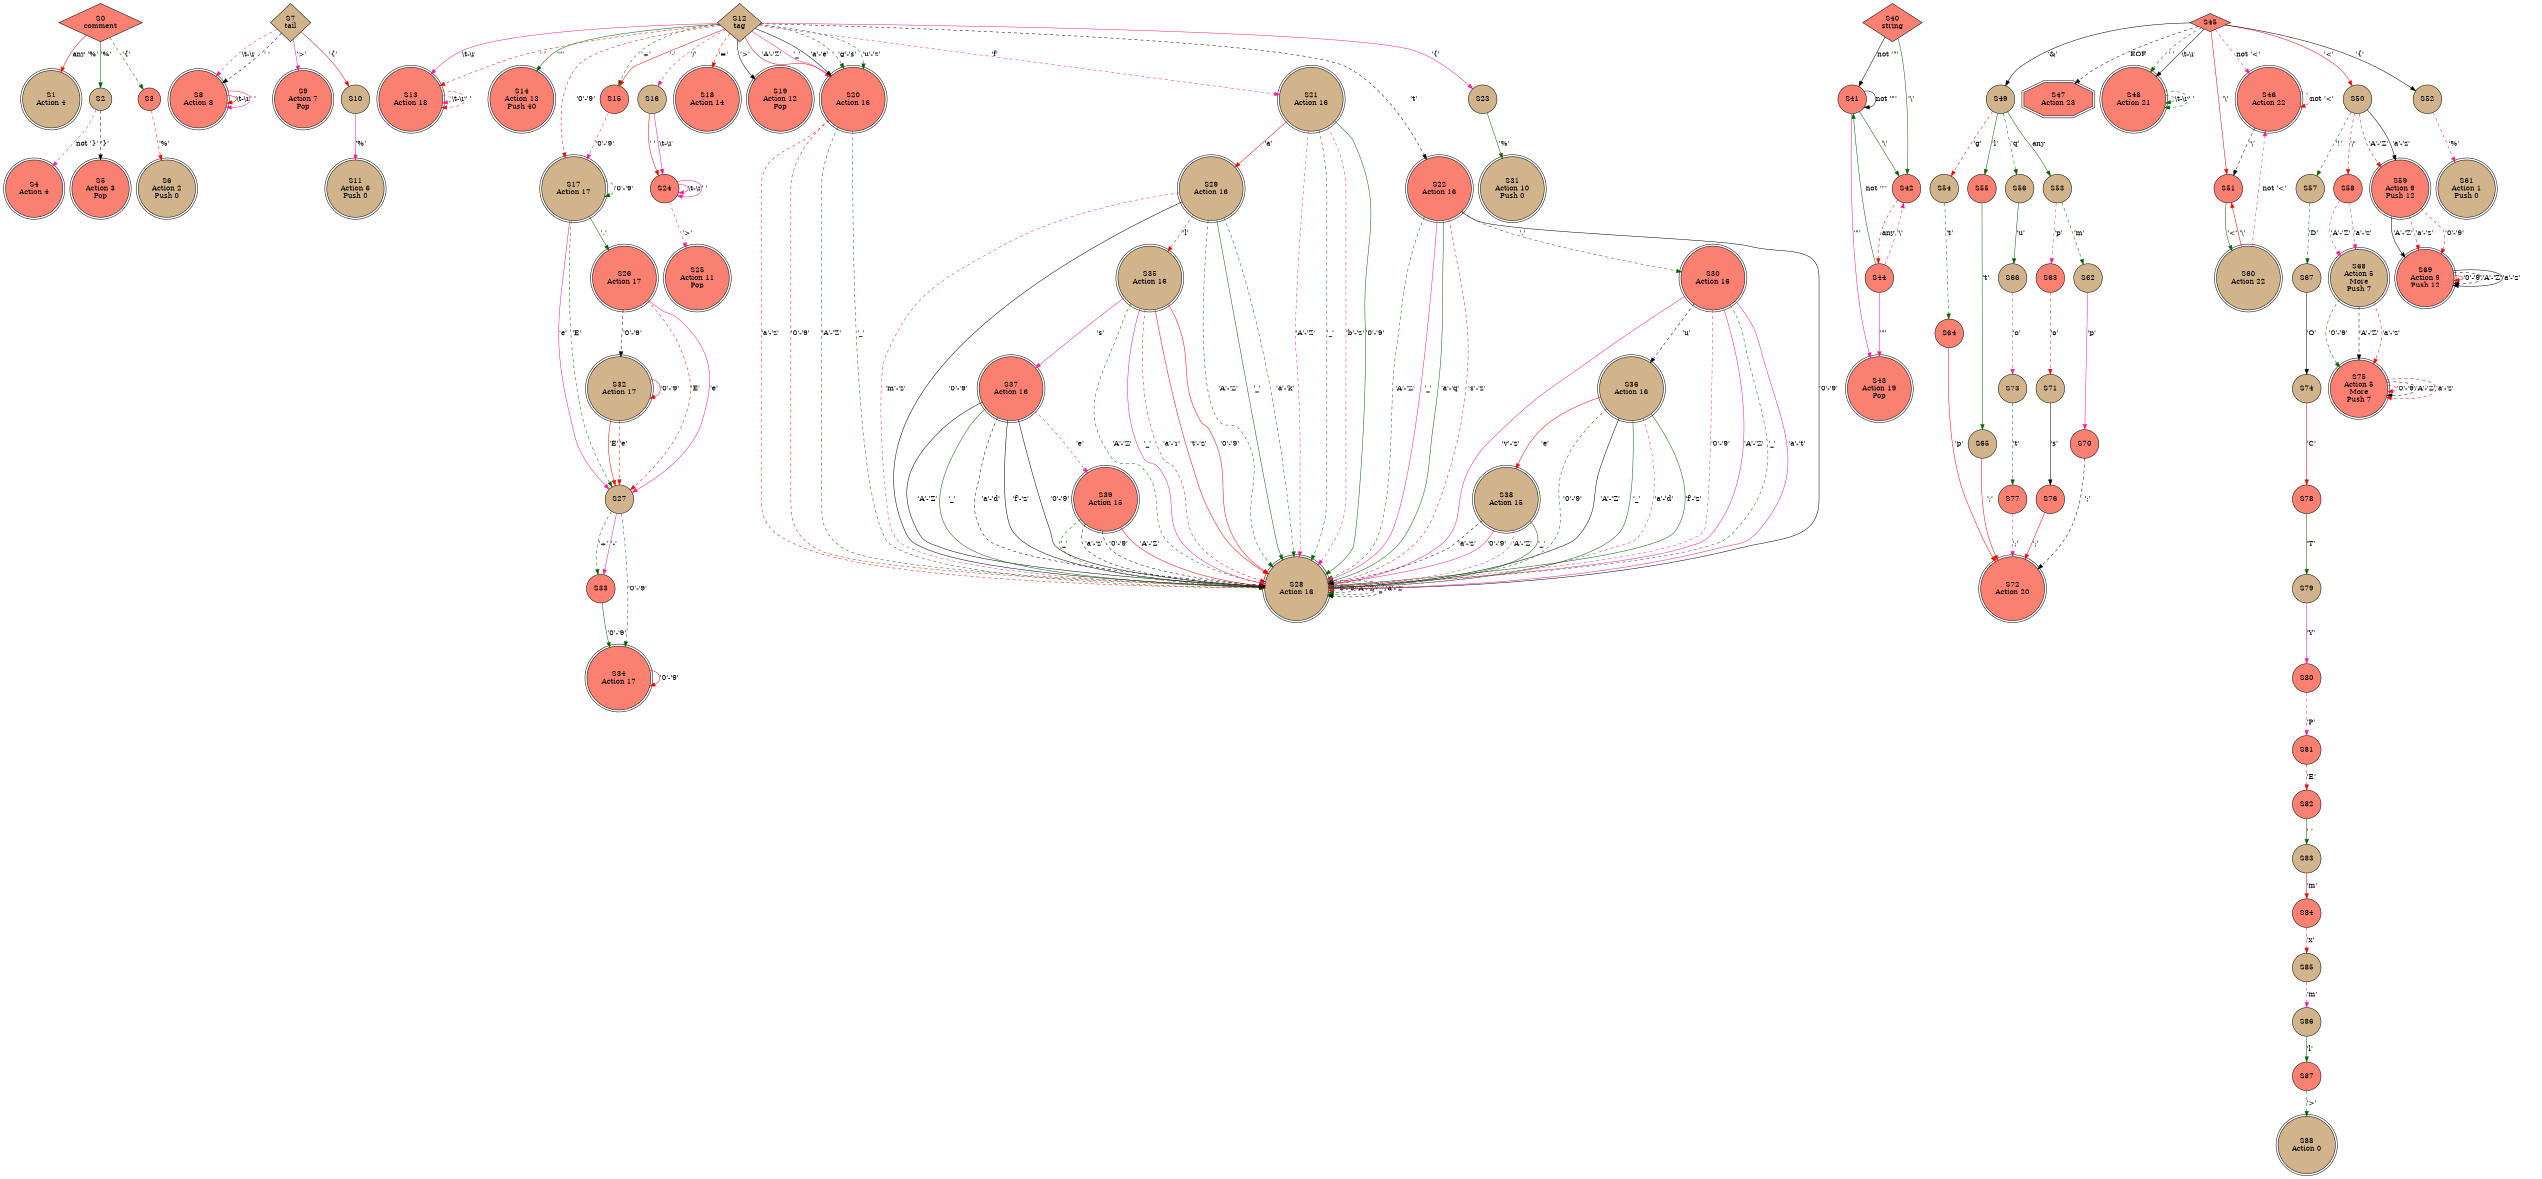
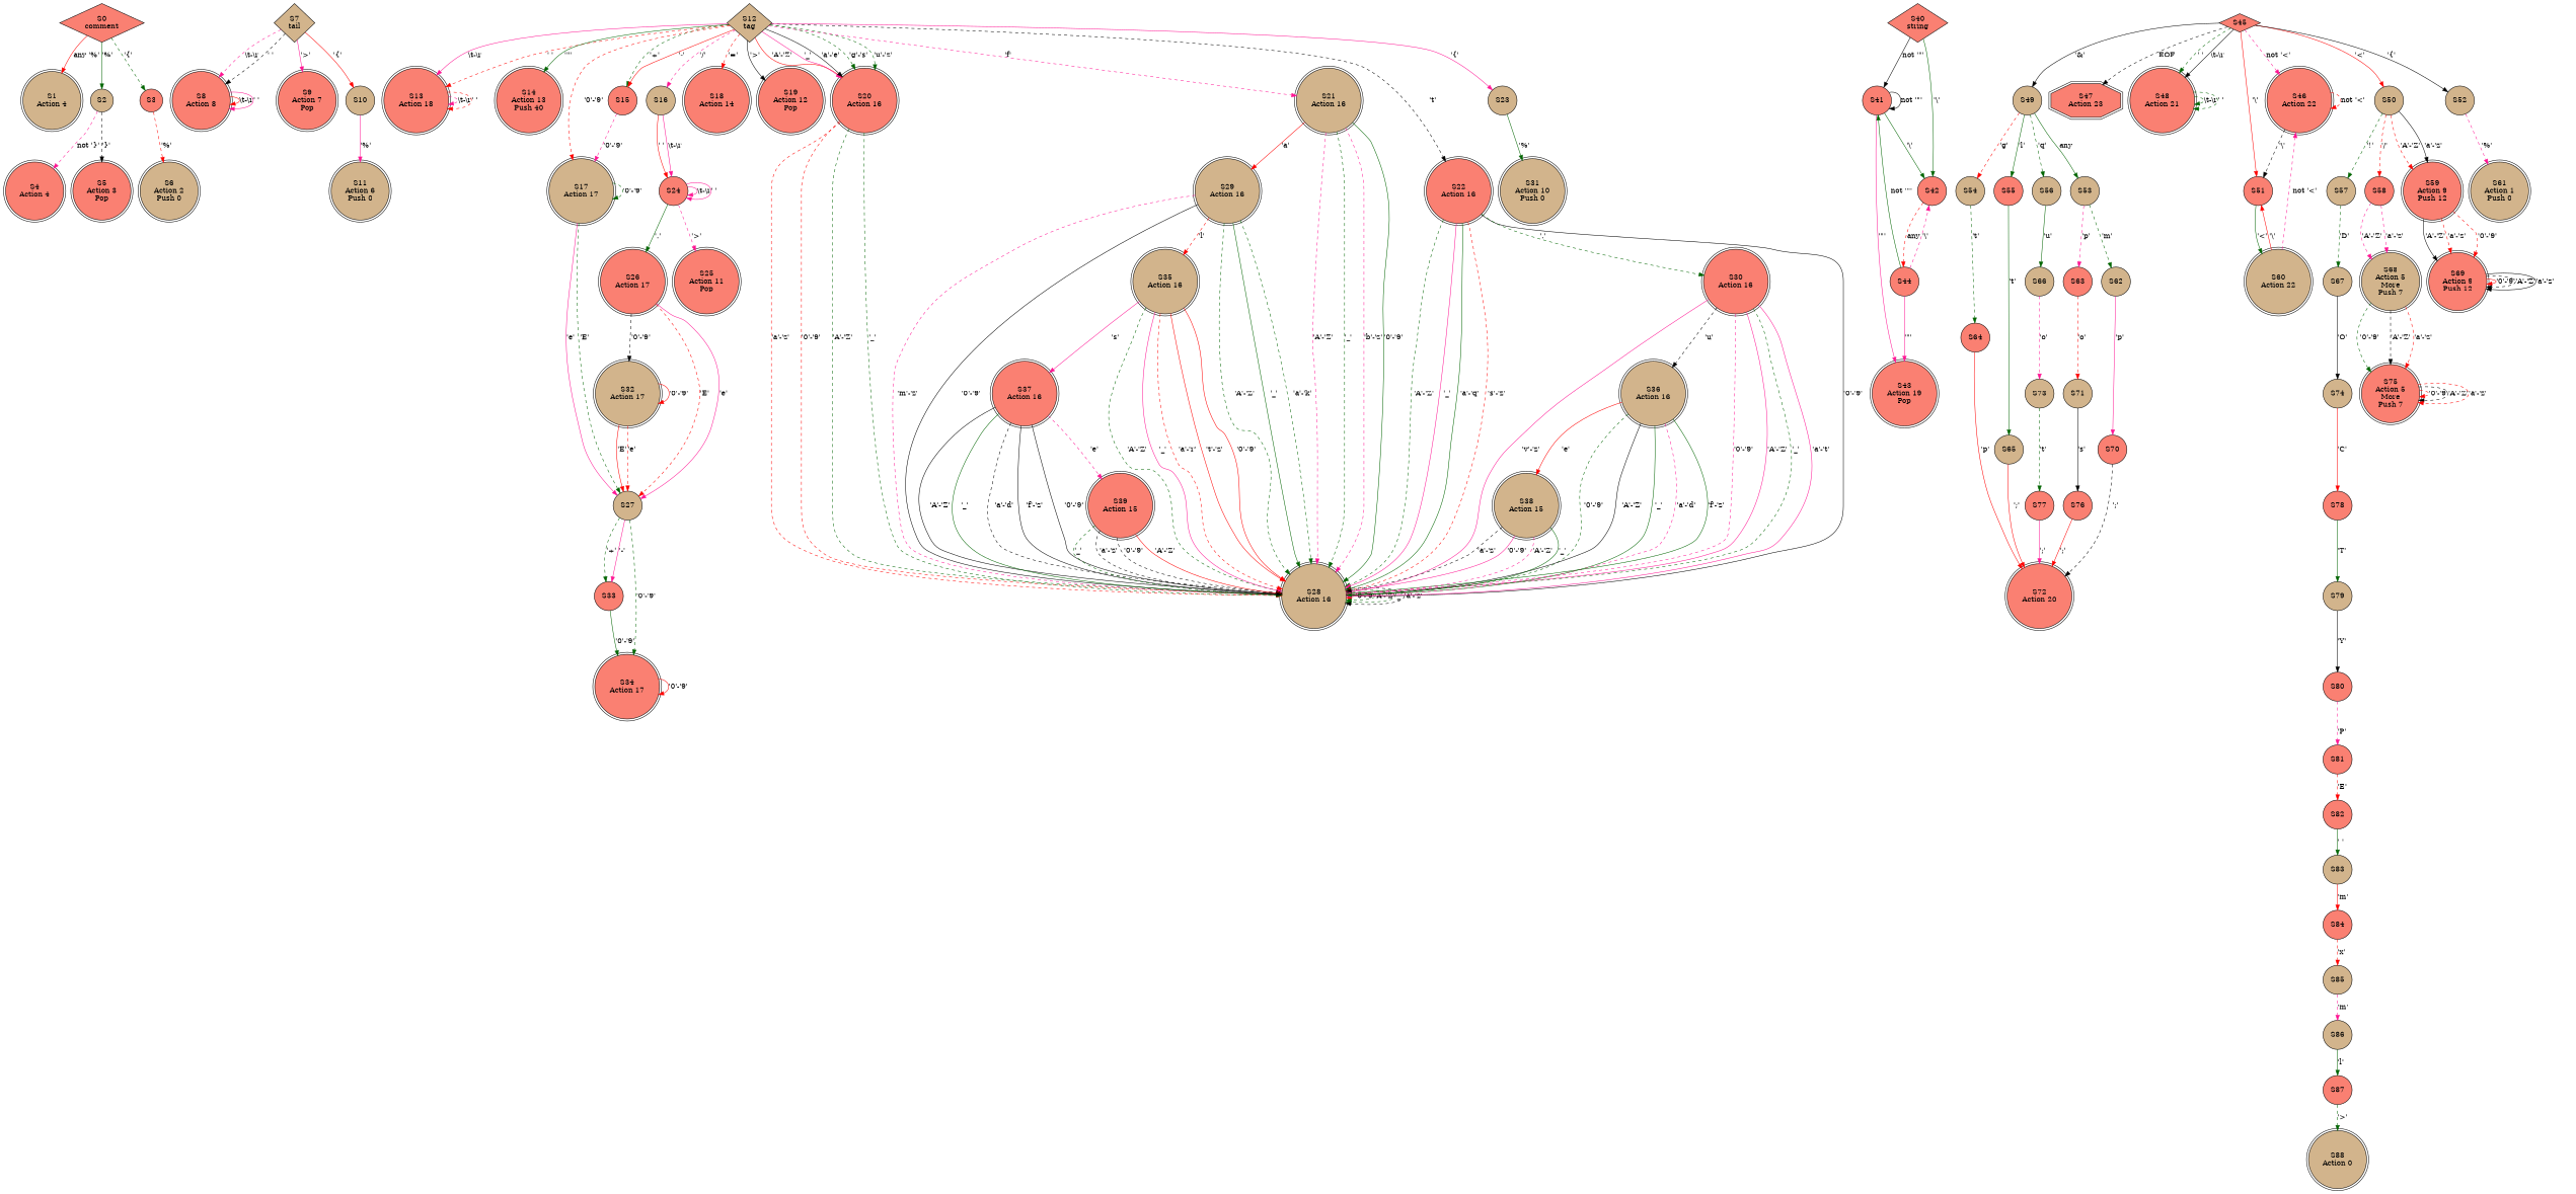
  digraph {
    node [fillcolor=salmon shape=circle style=filled]
    edge [color=darkgreen style=dashed]
    n1 [label="S0\ncomment" shape=diamond]
    n2 [fillcolor=tan label="S1\nAction 4" shape=doublecircle]
    n3 [fillcolor=tan label=S2]
    n4 [label=S3]
    n5 [label="S4\nAction 4" shape=doublecircle]
    n6 [label="S5\nAction 3\nPop" shape=doublecircle]
    n7 [fillcolor=tan label="S6\nAction 2\nPush 0" shape=doublecircle]
    n8 [fillcolor=tan label="S7\ntail" shape=diamond]
    n9 [label="S8\nAction 8" shape=doublecircle]
    n10 [label="S9\nAction 7\nPop" shape=doublecircle]
    n11 [fillcolor=tan label=S10]
    n12 [fillcolor=tan label="S11\nAction 6\nPush 0" shape=doublecircle]
    n13 [fillcolor=tan label="S12\ntag" shape=diamond]
    n14 [label="S13\nAction 18" shape=doublecircle]
    n15 [label="S14\nAction 13\nPush 40" shape=doublecircle]
    n16 [label=S15]
    n17 [fillcolor=tan label=S16]
    n18 [fillcolor=tan label="S17\nAction 17" shape=doublecircle]
    n19 [label="S18\nAction 14" shape=doublecircle]
    n20 [label="S19\nAction 12\nPop" shape=doublecircle]
    n21 [label="S20\nAction 16" shape=doublecircle]
    n22 [fillcolor=tan label="S21\nAction 16" shape=doublecircle]
    n23 [label="S22\nAction 16" shape=doublecircle]
    n24 [fillcolor=tan label=S23]
    n25 [label=S24]
    n26 [label="S26\nAction 17" shape=doublecircle]
    n27 [fillcolor=tan label=S27]
    n28 [fillcolor=tan label="S28\nAction 16" shape=doublecircle]
    n29 [fillcolor=tan label="S29\nAction 16" shape=doublecircle]
    n30 [label="S30\nAction 16" shape=doublecircle]
    n31 [fillcolor=tan label="S31\nAction 10\nPush 0" shape=doublecircle]
    n32 [label="S25\nAction 11\nPop" shape=doublecircle]
    n33 [fillcolor=tan label="S32\nAction 17" shape=doublecircle]
    n34 [label=S33]
    n35 [label="S34\nAction 17" shape=doublecircle]
    n36 [fillcolor=tan label="S35\nAction 16" shape=doublecircle]
    n37 [fillcolor=tan label="S36\nAction 16" shape=doublecircle]
    n38 [label="S37\nAction 16" shape=doublecircle]
    n39 [fillcolor=tan label="S38\nAction 15" shape=doublecircle]
    n40 [label="S39\nAction 15" shape=doublecircle]
    n41 [label="S40\nstring" shape=diamond]
    n42 [label=S41]
    n43 [label=S42]
    n44 [label="S43\nAction 19\nPop" shape=doublecircle]
    n45 [label=S44]
    n46 [label=S45 shape=diamond]
    n47 [label="S46\nAction 22" shape=doublecircle]
    n48 [label="S47\nAction 23" shape=doubleoctagon]
    n49 [label="S48\nAction 21" shape=doublecircle]
    n50 [fillcolor=tan label=S49]
    n51 [fillcolor=tan label=S50]
    n52 [label=S51]
    n53 [fillcolor=tan label=S52]
    n54 [fillcolor=tan label=S53]
    n55 [fillcolor=tan label=S54]
    n56 [label=S55]
    n57 [fillcolor=tan label=S56]
    n58 [fillcolor=tan label=S57]
    n59 [label=S58]
    n60 [label="S59\nAction 9\nPush 12" shape=doublecircle]
    n61 [fillcolor=tan label="S60\nAction 22" shape=doublecircle]
    n62 [fillcolor=tan label="S61\nAction 1\nPush 0" shape=doublecircle]
    n63 [fillcolor=tan label=S62]
    n64 [label=S63]
    n65 [label=S64]
    n66 [fillcolor=tan label=S65]
    n67 [fillcolor=tan label=S66]
    n68 [fillcolor=tan label=S67]
    n69 [fillcolor=tan label="S68\nAction 5\nMore\nPush 7" shape=doublecircle]
    n70 [label="S69\nAction 9\nPush 12" shape=doublecircle]
    n71 [label=S70]
    n72 [fillcolor=tan label=S71]
    n73 [label="S72\nAction 20" shape=doublecircle]
    n74 [fillcolor=tan label=S73]
    n75 [fillcolor=tan label=S74]
    n76 [label="S75\nAction 5\nMore\nPush 7" shape=doublecircle]
    n77 [label=S76]
    n78 [label=S77]
    n79 [label=S78]
    n80 [fillcolor=tan label=S79]
    n81 [label=S80]
    n82 [label=S81]
    n83 [label=S82]
    n84 [fillcolor=tan label=S83]
    n85 [label=S84]
    n86 [fillcolor=tan label=S85]
    n87 [fillcolor=tan label=S86]
    n88 [label=S87]
    n89 [fillcolor=tan label="S88\nAction 0" shape=doublecircle]
    n1 -> n2 [color=red label="any '%'" style=solid]
    n1 -> n3 [label="'%'" style=solid]
    n1 -> n4 [label="'{'"]
    n3 -> n5 [color=deeppink label="not '}'"]
    n3 -> n6 [color=black label="'}'"]
    n4 -> n7 [color=red label="'%'"]
    n8 -> n9 [color=deeppink label="\\t-\\r"]
    n8 -> n9 [color=black label="' '"]
    n8 -> n10 [color=deeppink label="'>'" style=solid]
    n8 -> n11 [color=red label="'{'" style=solid]
    n9 -> n9 [color=red label="\\t-\\r" style=solid]
    n9 -> n9 [color=deeppink label="' '" style=solid]
    n11 -> n12 [color=deeppink label="'%'" style=solid]
    n13 -> n14 [color=deeppink label="\\t-\\r" style=solid]
    n13 -> n14 [color=red label="' '"]
    n13 -> n15 [label="'\"'" style=solid]
    n13 -> n16 [label="'+'"]
    n13 -> n16 [color=red label="'-'" style=solid]
    n13 -> n17 [color=deeppink label="'/'"]
    n13 -> n18 [color=red label="'0'-'9'"]
    n13 -> n19 [color=red label="'='"]
    n13 -> n20 [color=black label="'>'" style=solid]
    n13 -> n21 [color=red label="'A'-'Z'" style=solid]
    n13 -> n21 [color=deeppink label="'_'" style=solid]
    n13 -> n21 [color=black label="'a'-'e'" style=solid]
    n13 -> n21 [label="'g'-'s'"]
    n13 -> n21 [label="'u'-'z'"]
    n13 -> n22 [color=deeppink label="'f'"]
    n13 -> n23 [color=black label="'t'"]
    n13 -> n24 [color=deeppink label="'{'" style=solid]
    n14 -> n14 [color=deeppink label="\\t-\\r"]
    n14 -> n14 [color=red label="' '"]
    n16 -> n18 [color=deeppink label="'0'-'9'"]
    n17 -> n25 [color=deeppink label="\\t-\\r" style=solid]
    n17 -> n25 [color=red label="' '" style=solid]
    n18 -> n18 [label="'0'-'9'"]
-   n18 -> n26 [label="'.'" style=solid]
+   n25 -> n26 [label="'.'" style=solid]
    n18 -> n27 [label="'E'"]
    n18 -> n27 [color=deeppink label="'e'" style=solid]
    n21 -> n28 [color=red label="'0'-'9'"]
    n21 -> n28 [label="'A'-'Z'"]
    n21 -> n28 [label="'_'"]
    n21 -> n28 [color=red label="'a'-'z'"]
    n22 -> n28 [label="'0'-'9'" style=solid]
    n22 -> n28 [color=deeppink label="'A'-'Z'"]
    n22 -> n28 [label="'_'"]
    n22 -> n28 [color=deeppink label="'b'-'z'"]
    n22 -> n29 [color=red label="'a'" style=solid]
    n23 -> n28 [color=black label="'0'-'9'" style=solid]
    n23 -> n28 [label="'A'-'Z'"]
    n23 -> n28 [color=deeppink label="'_'" style=solid]
    n23 -> n28 [label="'a'-'q'" style=solid]
    n23 -> n28 [color=red label="'s'-'z'"]
    n23 -> n30 [label="'.'"]
    n24 -> n31 [label="'%'" style=solid]
    n25 -> n25 [color=deeppink label="\\t-\\r" style=solid]
    n25 -> n25 [color=deeppink label="' '" style=solid]
    n25 -> n32 [color=deeppink label="'>'"]
    n26 -> n27 [color=red label="'E'"]
    n26 -> n27 [color=deeppink label="'e'" style=solid]
    n26 -> n33 [color=black label="'0'-'9'"]
    n27 -> n34 [label="'+'"]
    n27 -> n34 [color=deeppink label="'-'" style=solid]
    n27 -> n35 [label="'0'-'9'"]
    n28 -> n28 [color=red label="'0'-'9'"]
    n28 -> n28 [label="'A'-'Z'"]
    n28 -> n28 [label="'_'"]
    n28 -> n28 [color=black label="'a'-'z'"]
    n29 -> n28 [color=black label="'0'-'9'" style=solid]
    n29 -> n28 [label="'A'-'Z'"]
    n29 -> n28 [label="'_'" style=solid]
    n29 -> n28 [label="'a'-'k'"]
    n29 -> n28 [color=deeppink label="'m'-'z'"]
    n29 -> n36 [color=red label="'l'"]
    n30 -> n28 [color=deeppink label="'0'-'9'"]
    n30 -> n28 [color=deeppink label="'A'-'Z'" style=solid]
    n30 -> n28 [label="'_'"]
    n30 -> n28 [color=deeppink label="'a'-'t'" style=solid]
    n30 -> n28 [color=deeppink label="'v'-'z'" style=solid]
    n30 -> n37 [color=black label="'u'"]
    n33 -> n27 [color=red label="'E'" style=solid]
    n33 -> n27 [color=red label="'e'"]
    n33 -> n33 [color=red label="'0'-'9'" style=solid]
    n34 -> n35 [label="'0'-'9'" style=solid]
    n35 -> n35 [color=red label="'0'-'9'" style=solid]
    n36 -> n28 [color=red label="'0'-'9'" style=solid]
    n36 -> n28 [label="'A'-'Z'"]
    n36 -> n28 [color=deeppink label="'_'" style=solid]
    n36 -> n28 [color=red label="'a'-'r'"]
    n36 -> n28 [color=red label="'t'-'z'" style=solid]
    n36 -> n38 [color=deeppink label="'s'" style=solid]
    n37 -> n28 [label="'0'-'9'"]
    n37 -> n28 [color=black label="'A'-'Z'" style=solid]
    n37 -> n28 [label="'_'" style=solid]
    n37 -> n28 [color=deeppink label="'a'-'d'"]
    n37 -> n28 [label="'f'-'z'" style=solid]
    n37 -> n39 [color=red label="'e'" style=solid]
    n38 -> n28 [color=black label="'0'-'9'" style=solid]
    n38 -> n28 [color=black label="'A'-'Z'" style=solid]
    n38 -> n28 [label="'_'" style=solid]
    n38 -> n28 [color=black label="'a'-'d'"]
    n38 -> n28 [color=black label="'f'-'z'" style=solid]
    n38 -> n40 [color=deeppink label="'e'"]
    n39 -> n28 [color=deeppink label="'0'-'9'" style=solid]
    n39 -> n28 [color=deeppink label="'A'-'Z'"]
    n39 -> n28 [label="'_'" style=solid]
    n39 -> n28 [color=black label="'a'-'z'"]
    n40 -> n28 [color=black label="'0'-'9'"]
    n40 -> n28 [color=red label="'A'-'Z'" style=solid]
    n40 -> n28 [label="'_'"]
    n40 -> n28 [color=black label="'a'-'z'"]
    n41 -> n42 [color=black label="not '\"'" style=solid]
    n41 -> n43 [label="'\\'" style=solid]
    n42 -> n42 [color=black label="not '\"'" style=solid]
    n42 -> n43 [label="'\\'" style=solid]
    n42 -> n44 [color=deeppink label="'\"'" style=solid]
    n43 -> n45 [color=red label=any]
    n45 -> n42 [label="not '\"'" style=solid]
    n45 -> n43 [color=deeppink label="'\\'"]
    n45 -> n44 [color=deeppink label="'\"'" style=solid]
    n46 -> n47 [color=deeppink label="not '<'"]
    n46 -> n48 [color=black label=EOF]
    n46 -> n49 [color=black label="\\t-\\r" style=solid]
    n46 -> n49 [label="' '"]
    n46 -> n50 [color=black label="'&'" style=solid]
    n46 -> n51 [color=red label="'<'" style=solid]
    n46 -> n52 [color=red label="'\\'" style=solid]
    n46 -> n53 [color=black label="'{'" style=solid]
    n47 -> n47 [color=red label="not '<'"]
    n47 -> n52 [color=black label="'\\'"]
    n49 -> n49 [label="\\t-\\r"]
    n49 -> n49 [label="' '"]
    n50 -> n54 [label=any style=solid]
    n50 -> n55 [color=red label="'g'"]
    n50 -> n56 [label="'l'" style=solid]
    n50 -> n57 [label="'q'"]
    n51 -> n58 [label="'!'"]
    n51 -> n59 [color=red label="'/'"]
    n51 -> n60 [color=red label="'A'-'Z'"]
    n51 -> n60 [color=black label="'a'-'z'" style=solid]
    n52 -> n61 [label="'<'" style=solid]
    n53 -> n62 [color=deeppink label="'%'"]
    n54 -> n63 [label="'m'"]
    n54 -> n64 [color=deeppink label="'p'"]
    n55 -> n65 [label="'t'"]
    n56 -> n66 [label="'t'" style=solid]
    n57 -> n67 [label="'u'" style=solid]
    n58 -> n68 [label="'D'"]
    n59 -> n69 [color=deeppink label="'A'-'Z'"]
    n59 -> n69 [color=deeppink label="'a'-'z'"]
    n60 -> n70 [color=red label="'0'-'9'"]
    n60 -> n70 [color=black label="'A'-'Z'" style=solid]
    n60 -> n70 [color=red label="'a'-'z'"]
    n61 -> n47 [color=deeppink label="not '<'"]
    n61 -> n52 [color=red label="'\\'" style=solid]
    n63 -> n71 [color=deeppink label="'p'" style=solid]
    n64 -> n72 [color=red label="'o'"]
    n65 -> n73 [color=red label="'p'" style=solid]
    n66 -> n73 [color=red label="';'" style=solid]
    n67 -> n74 [color=deeppink label="'o'"]
    n68 -> n75 [color=black label="'O'" style=solid]
    n69 -> n76 [label="'0'-'9'"]
    n69 -> n76 [color=black label="'A'-'Z'"]
    n69 -> n76 [color=red label="'a'-'z'"]
    n70 -> n70 [color=red label="'0'-'9'" style=solid]
    n70 -> n70 [color=black label="'A'-'Z'"]
    n70 -> n70 [color=black label="'a'-'z'" style=solid]
    n71 -> n73 [color=black label="';'"]
    n72 -> n77 [color=black label="'s'" style=solid]
    n74 -> n78 [label="'t'"]
    n75 -> n79 [color=red label="'C'" style=solid]
    n76 -> n76 [color=red label="'0'-'9'"]
    n76 -> n76 [color=black label="'A'-'Z'"]
    n76 -> n76 [color=red label="'a'-'z'"]
    n77 -> n73 [color=red label="';'" style=solid]
-   n78 -> n73 [color=deeppink label="';'"]
+   n78 -> n73 [color=deeppink label="';'" style=solid]
    n79 -> n80 [label="'T'" style=solid]
-   n80 -> n81 [color=deeppink label="'Y'" style=solid]
+   n80 -> n81 [color=black label="'Y'" style=solid]
    n81 -> n82 [color=deeppink label="'P'"]
    n82 -> n83 [color=red label="'E'"]
    n83 -> n84 [label="' '" style=solid]
    n84 -> n85 [color=red label="'m'" style=solid]
    n85 -> n86 [color=red label="'x'"]
    n86 -> n87 [color=deeppink label="'m'"]
    n87 -> n88 [label="'l'" style=solid]
    n88 -> n89 [label="'>'"]
  }
